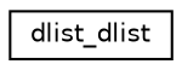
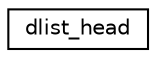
  digraph {
    rankdir=LR
-   n1 [color=black fillcolor=white fontname=Helvetica fontsize=10 height=0.2 label=dlist_dlist shape=record style=filled width=0.4]
+   n1 [color=black fillcolor=white fontname=Helvetica fontsize=10 height=0.2 label=dlist_head shape=record style=filled width=0.4]
  }
